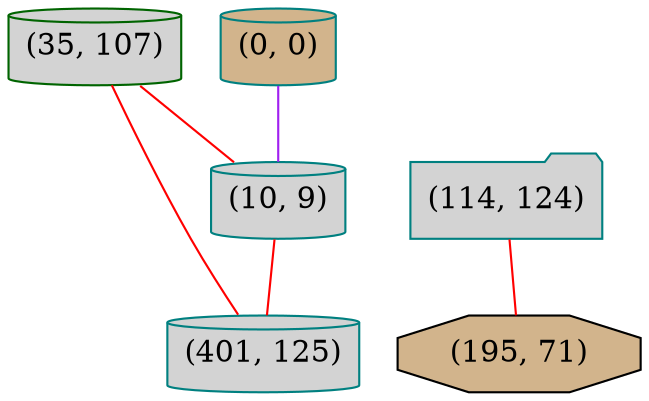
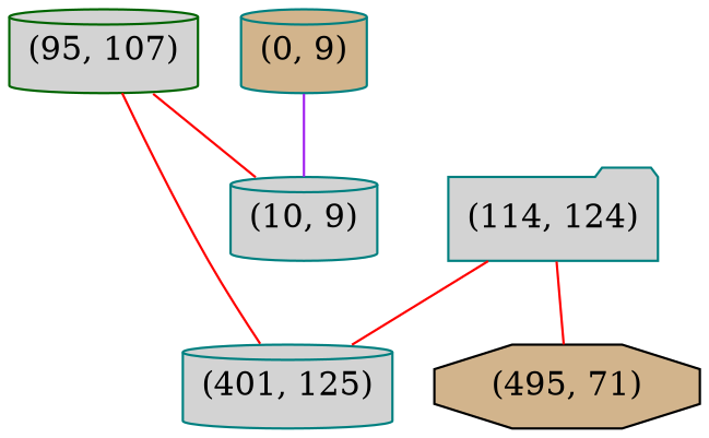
  graph {
    node [color=teal fillcolor=lightgrey shape=cylinder style=filled]
    edge [color=red weight=1]
-   "(95, 107)" [color=darkgreen label="(35, 107)"]
+   "(95, 107)" [color=darkgreen]
    n2 [label="(401, 125)"]
    "(10, 9)"
-   "(0, 0)" [fillcolor=tan]
+   "(0, 0)" [fillcolor=tan label="(0, 9)"]
    n5 [label="(114, 124)" shape=folder]
-   "(195, 71)" [color=black fillcolor=tan shape=octagon]
+   "(195, 71)" [color=black fillcolor=tan shape=octagon label="(495, 71)"]
    "(95, 107)" -- n2
    "(95, 107)" -- "(10, 9)"
    "(0, 0)" -- "(10, 9)" [color=purple weight=4]
-   "(10, 9)" -- n2
+   n5 -- n2
    n5 -- "(195, 71)"
  }
